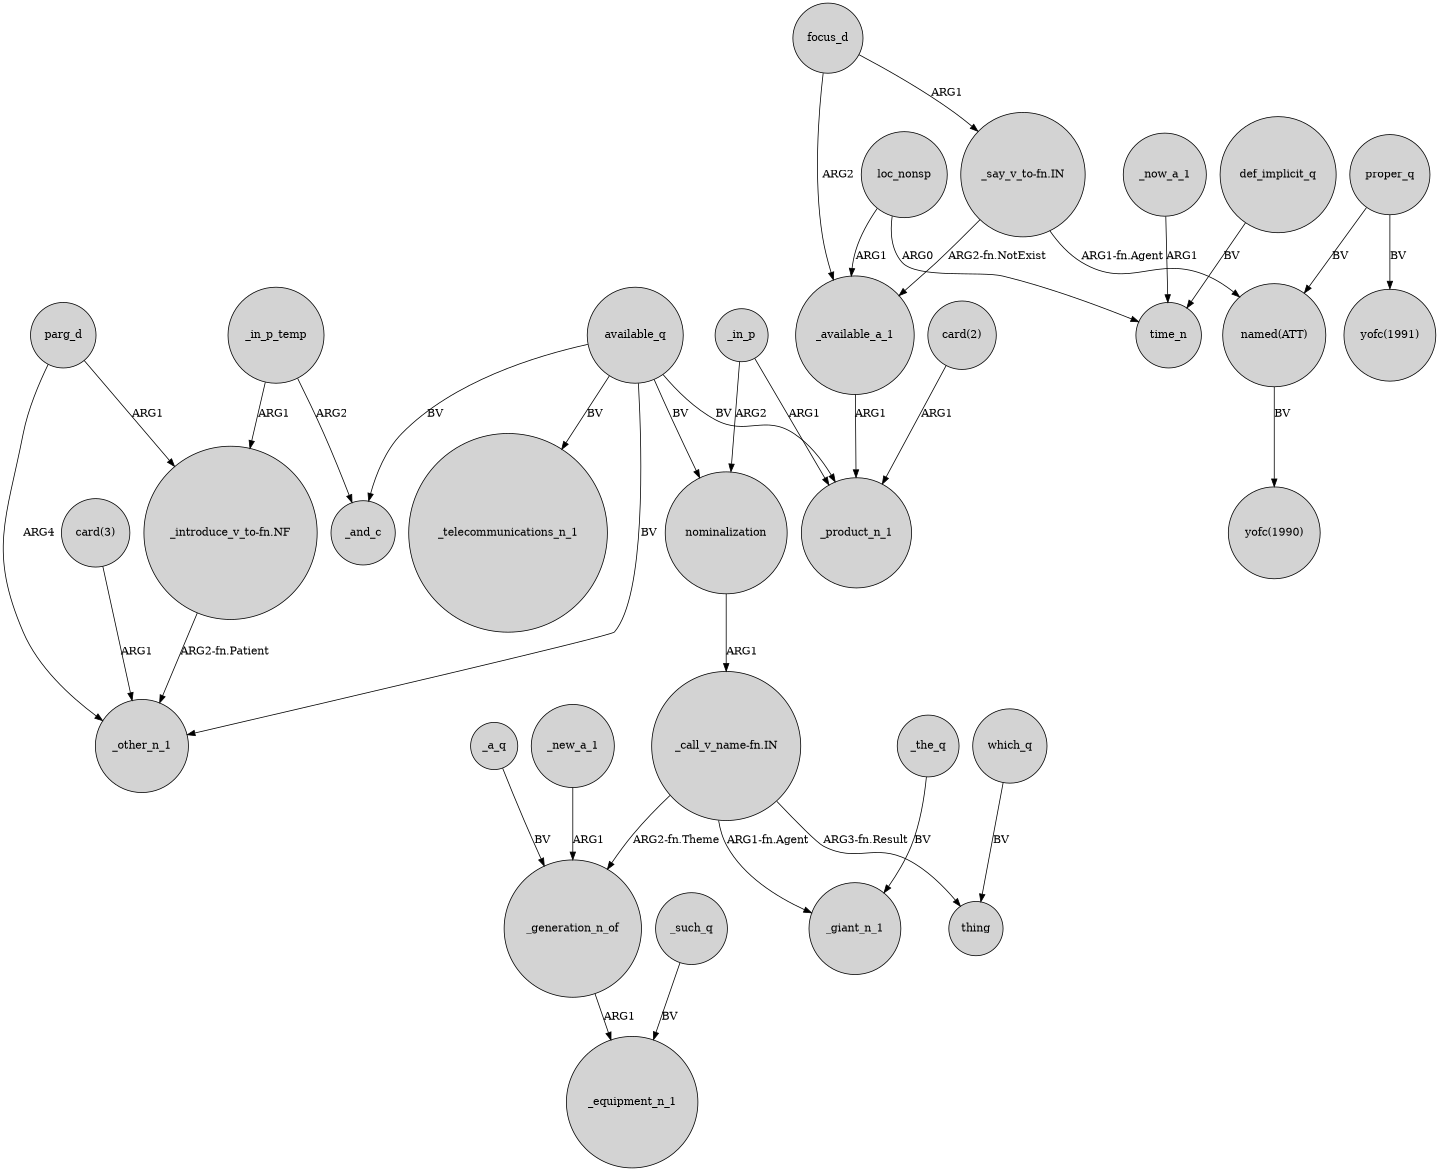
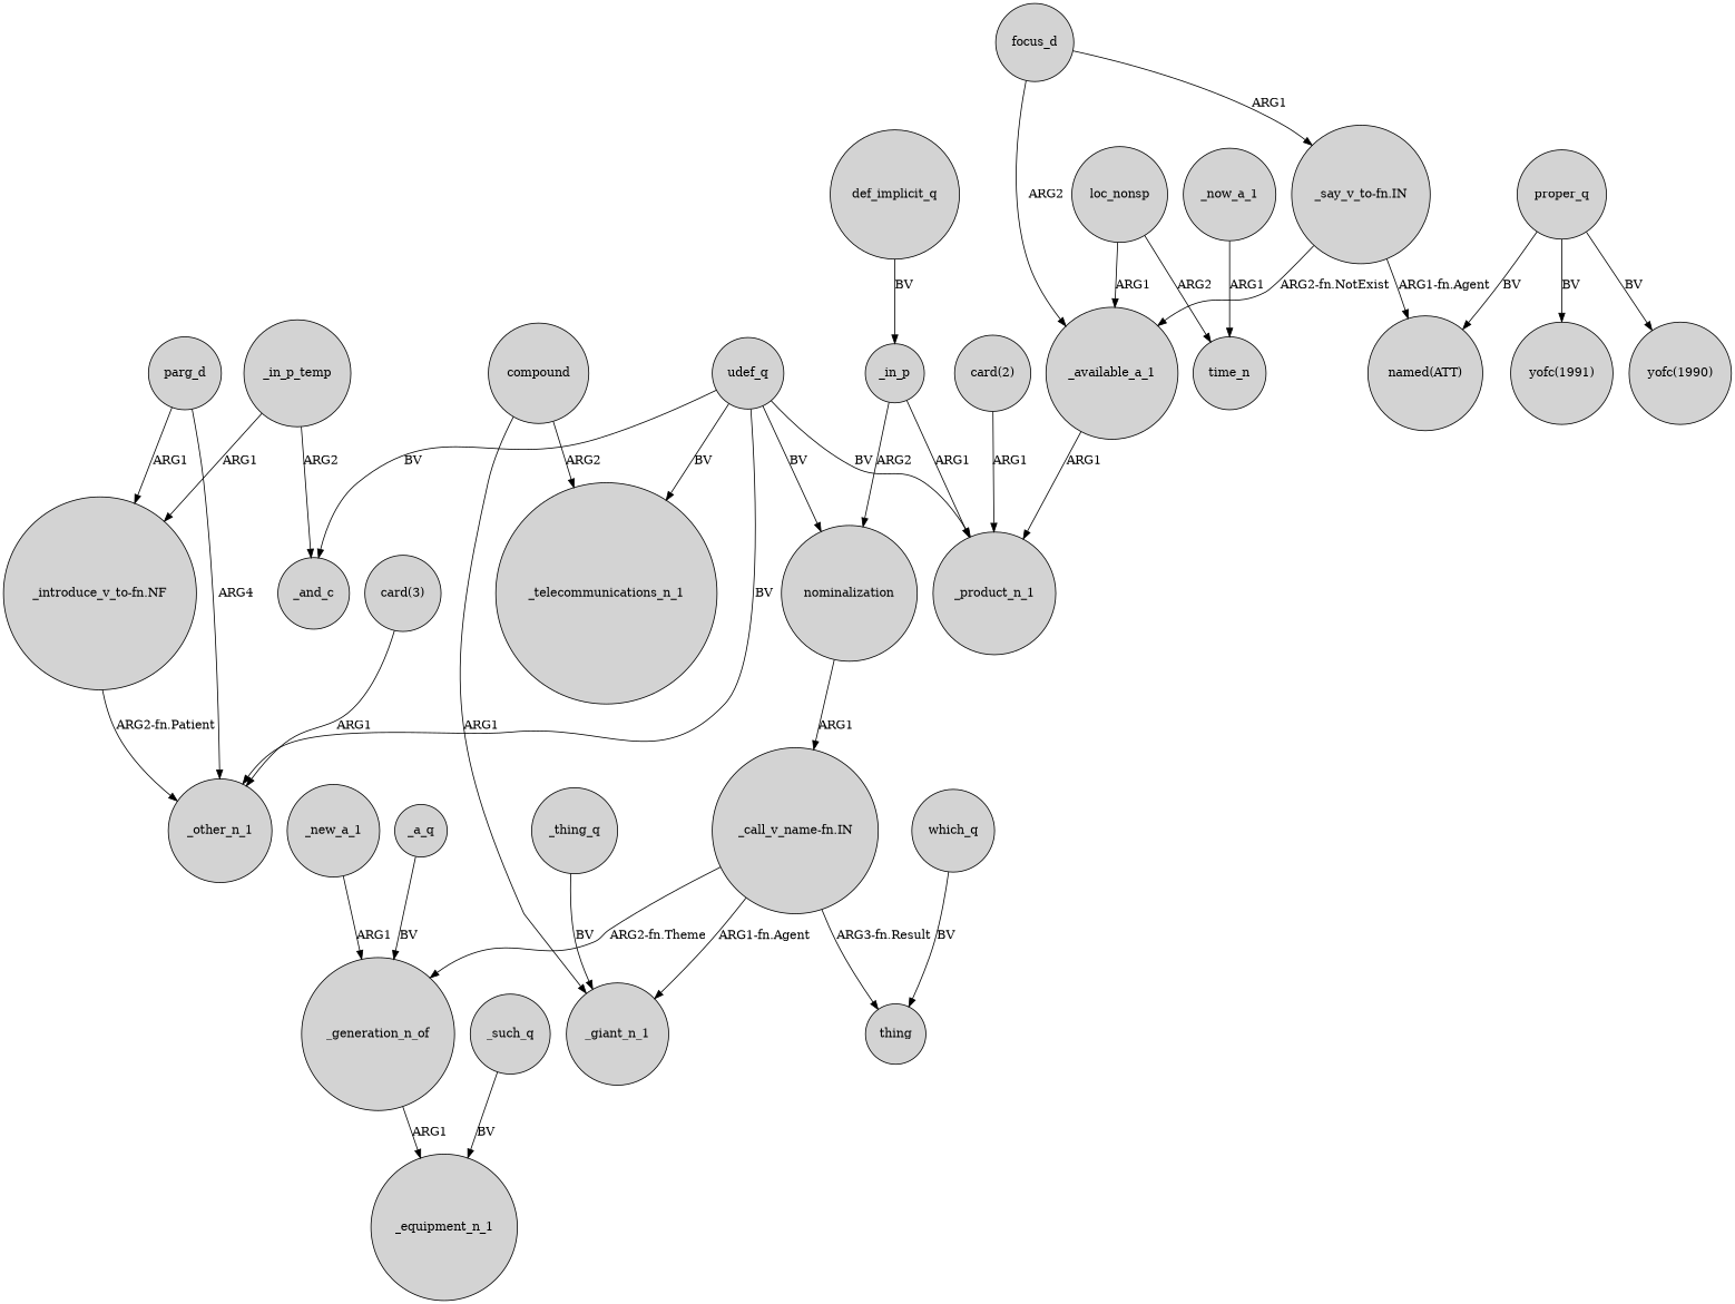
  digraph {
    node [shape=circle style=filled]
    parg_d
    _other_n_1
    "_introduce_v_to-fn.NF"
    _in_p
    _product_n_1
    nominalization
    "_call_v_name-fn.IN"
    _new_a_1
    _generation_n_of
    _equipment_n_1
+   compound
    _giant_n_1
    _telecommunications_n_1
    def_implicit_q
    time_n
    loc_nonsp
    _available_a_1
    proper_q
    "yofc(1991)"
    "named(ATT)"
    "yofc(1990)"
    thing
    _such_q
    "card(2)"
    _in_p_temp
    _and_c
-   udef_q [label=available_q]
+   udef_q
    focus_d
    "_say_v_to-fn.IN"
    _a_q
    _now_a_1
-   _the_q
+   _the_q [label=_thing_q]
    "card(3)"
    which_q
    parg_d -> _other_n_1 [label=ARG4]
    parg_d -> "_introduce_v_to-fn.NF" [label=ARG1]
    "_introduce_v_to-fn.NF" -> _other_n_1 [label="ARG2-fn.Patient"]
    _in_p -> _product_n_1 [label=ARG1]
    _in_p -> nominalization [label=ARG2]
    nominalization -> "_call_v_name-fn.IN" [label=ARG1]
    "_call_v_name-fn.IN" -> _generation_n_of [label="ARG2-fn.Theme"]
    "_call_v_name-fn.IN" -> _giant_n_1 [label="ARG1-fn.Agent"]
    "_call_v_name-fn.IN" -> thing [label="ARG3-fn.Result"]
    _new_a_1 -> _generation_n_of [label=ARG1]
    _generation_n_of -> _equipment_n_1 [label=ARG1]
-   def_implicit_q -> time_n [label=BV]
-   loc_nonsp -> time_n [label=ARG0]
+   compound -> _giant_n_1 [label=ARG1]
+   compound -> _telecommunications_n_1 [label=ARG2]
+   def_implicit_q -> _in_p [label=BV]
+   loc_nonsp -> time_n [label=ARG2]
    loc_nonsp -> _available_a_1 [label=ARG1]
    _available_a_1 -> _product_n_1 [label=ARG1]
    proper_q -> "yofc(1991)" [label=BV]
    proper_q -> "named(ATT)" [label=BV]
-   "named(ATT)" -> "yofc(1990)" [label=BV]
+   proper_q -> "yofc(1990)" [label=BV]
    _such_q -> _equipment_n_1 [label=BV]
    "card(2)" -> _product_n_1 [label=ARG1]
    _in_p_temp -> "_introduce_v_to-fn.NF" [label=ARG1]
    _in_p_temp -> _and_c [label=ARG2]
    udef_q -> _other_n_1 [label=BV]
    udef_q -> _product_n_1 [label=BV]
    udef_q -> nominalization [label=BV]
    udef_q -> _telecommunications_n_1 [label=BV]
    udef_q -> _and_c [label=BV]
    focus_d -> _available_a_1 [label=ARG2]
    focus_d -> "_say_v_to-fn.IN" [label=ARG1]
    "_say_v_to-fn.IN" -> _available_a_1 [label="ARG2-fn.NotExist"]
    "_say_v_to-fn.IN" -> "named(ATT)" [label="ARG1-fn.Agent"]
    _a_q -> _generation_n_of [label=BV]
    _now_a_1 -> time_n [label=ARG1]
    _the_q -> _giant_n_1 [label=BV]
    "card(3)" -> _other_n_1 [label=ARG1]
    which_q -> thing [label=BV]
  }
